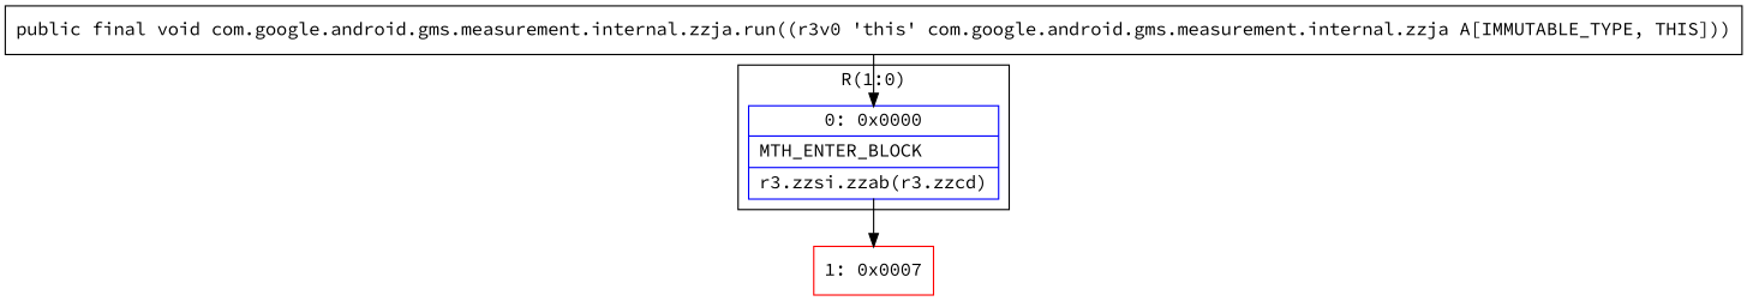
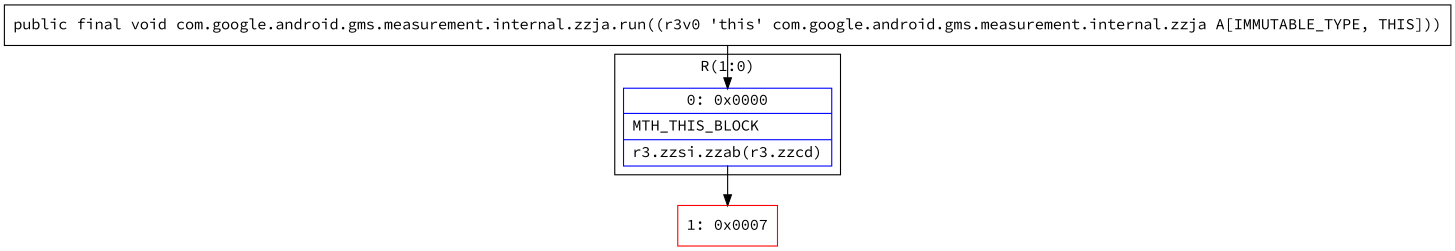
  digraph {
    fontname="Source Code Pro"
    node [shape=record fontname="Source Code Pro"]
    edge [fontname="Source Code Pro"]
-   n1 [color=blue label="{0\:\ 0x0000|MTH_ENTER_BLOCK\l|r3.zzsi.zzab(r3.zzcd)\l}"]
+   n1 [color=blue label="{0\:\ 0x0000|MTH_THIS_BLOCK\l|r3.zzsi.zzab(r3.zzcd)\l}"]
    n2 [color=red label="{1\:\ 0x0007}"]
    n3 [label="{public final void com.google.android.gms.measurement.internal.zzja.run((r3v0 'this' com.google.android.gms.measurement.internal.zzja A[IMMUTABLE_TYPE, THIS])) }"]
    subgraph cluster_1 {
      label="R(1:0)"
      n1
    }
    n1 -> n2
    n3 -> n1
  }
